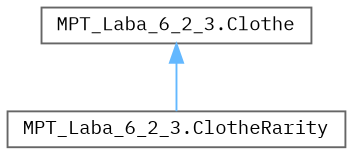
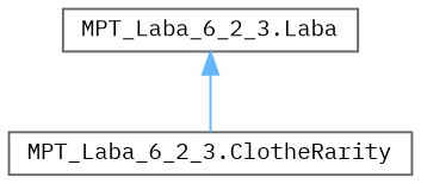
  digraph {
    rankdir=TB
    fontname="IBM Plex Mono"
    node [color=grey40 fillcolor=white fontname="IBM Plex Mono" fontsize=10 shape=box style=filled]
-   n1 [height=0.2 label="MPT_Laba_6_2_3.Clothe" width=0.4]
+   n1 [height=0.2 label="MPT_Laba_6_2_3.Laba" width=0.4]
    n2 [height=0.2 label="MPT_Laba_6_2_3.ClotheRarity" width=0.4]
    n1 -> n2 [color=steelblue1 dir=back fontname="IBM Plex Mono" fontsize=10 labelfontname=Helvetica labelfontsize=10 style=solid]
  }
